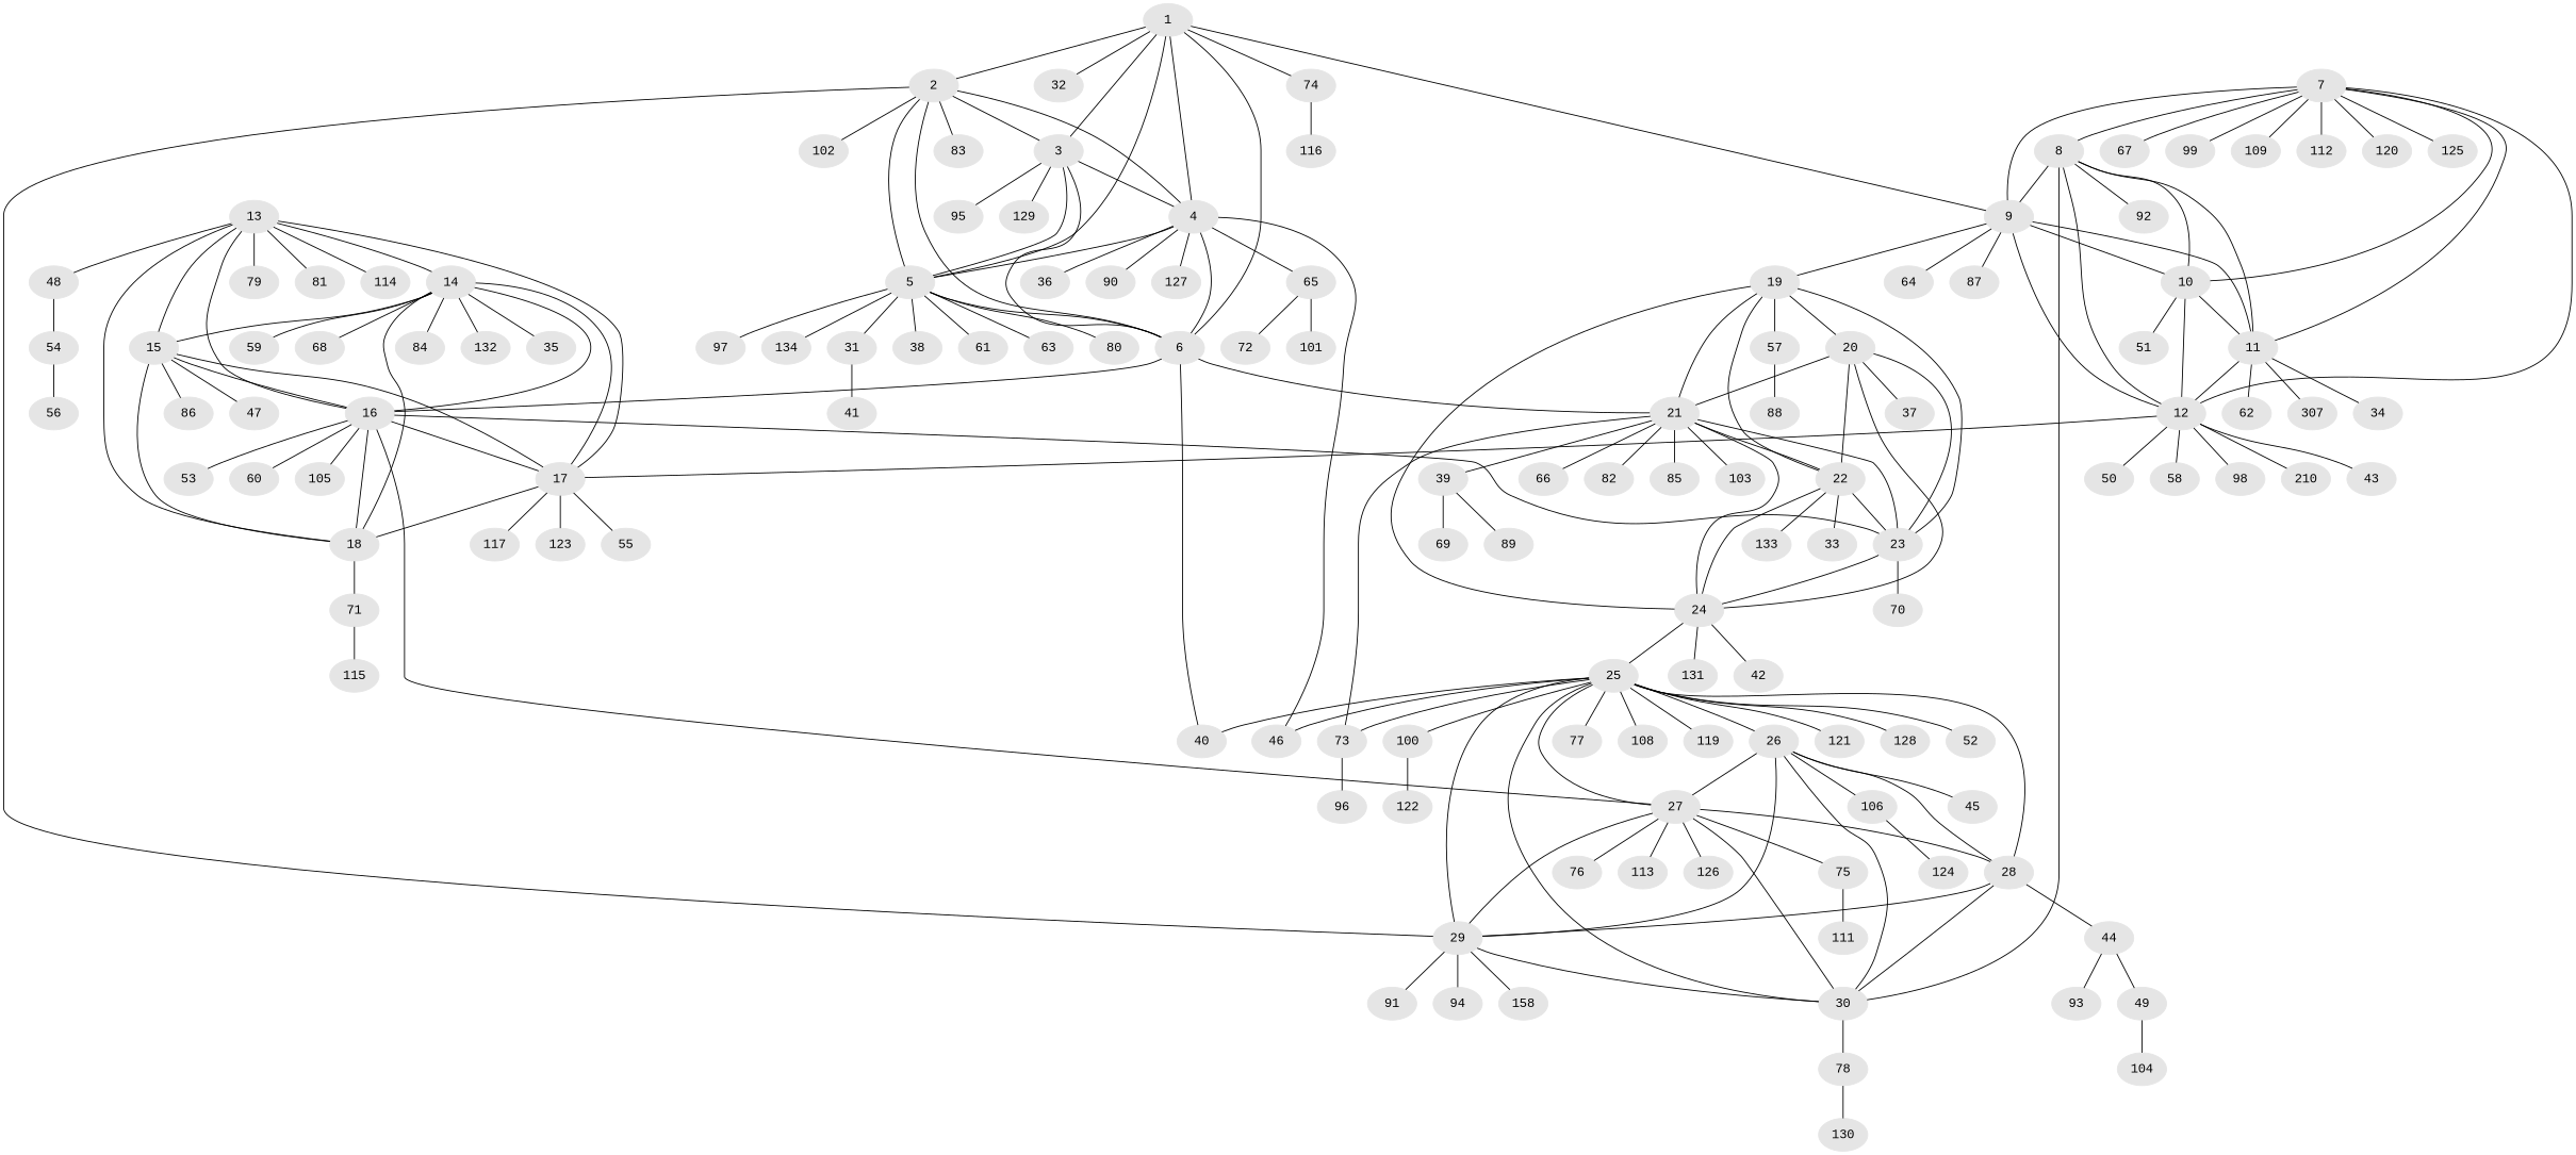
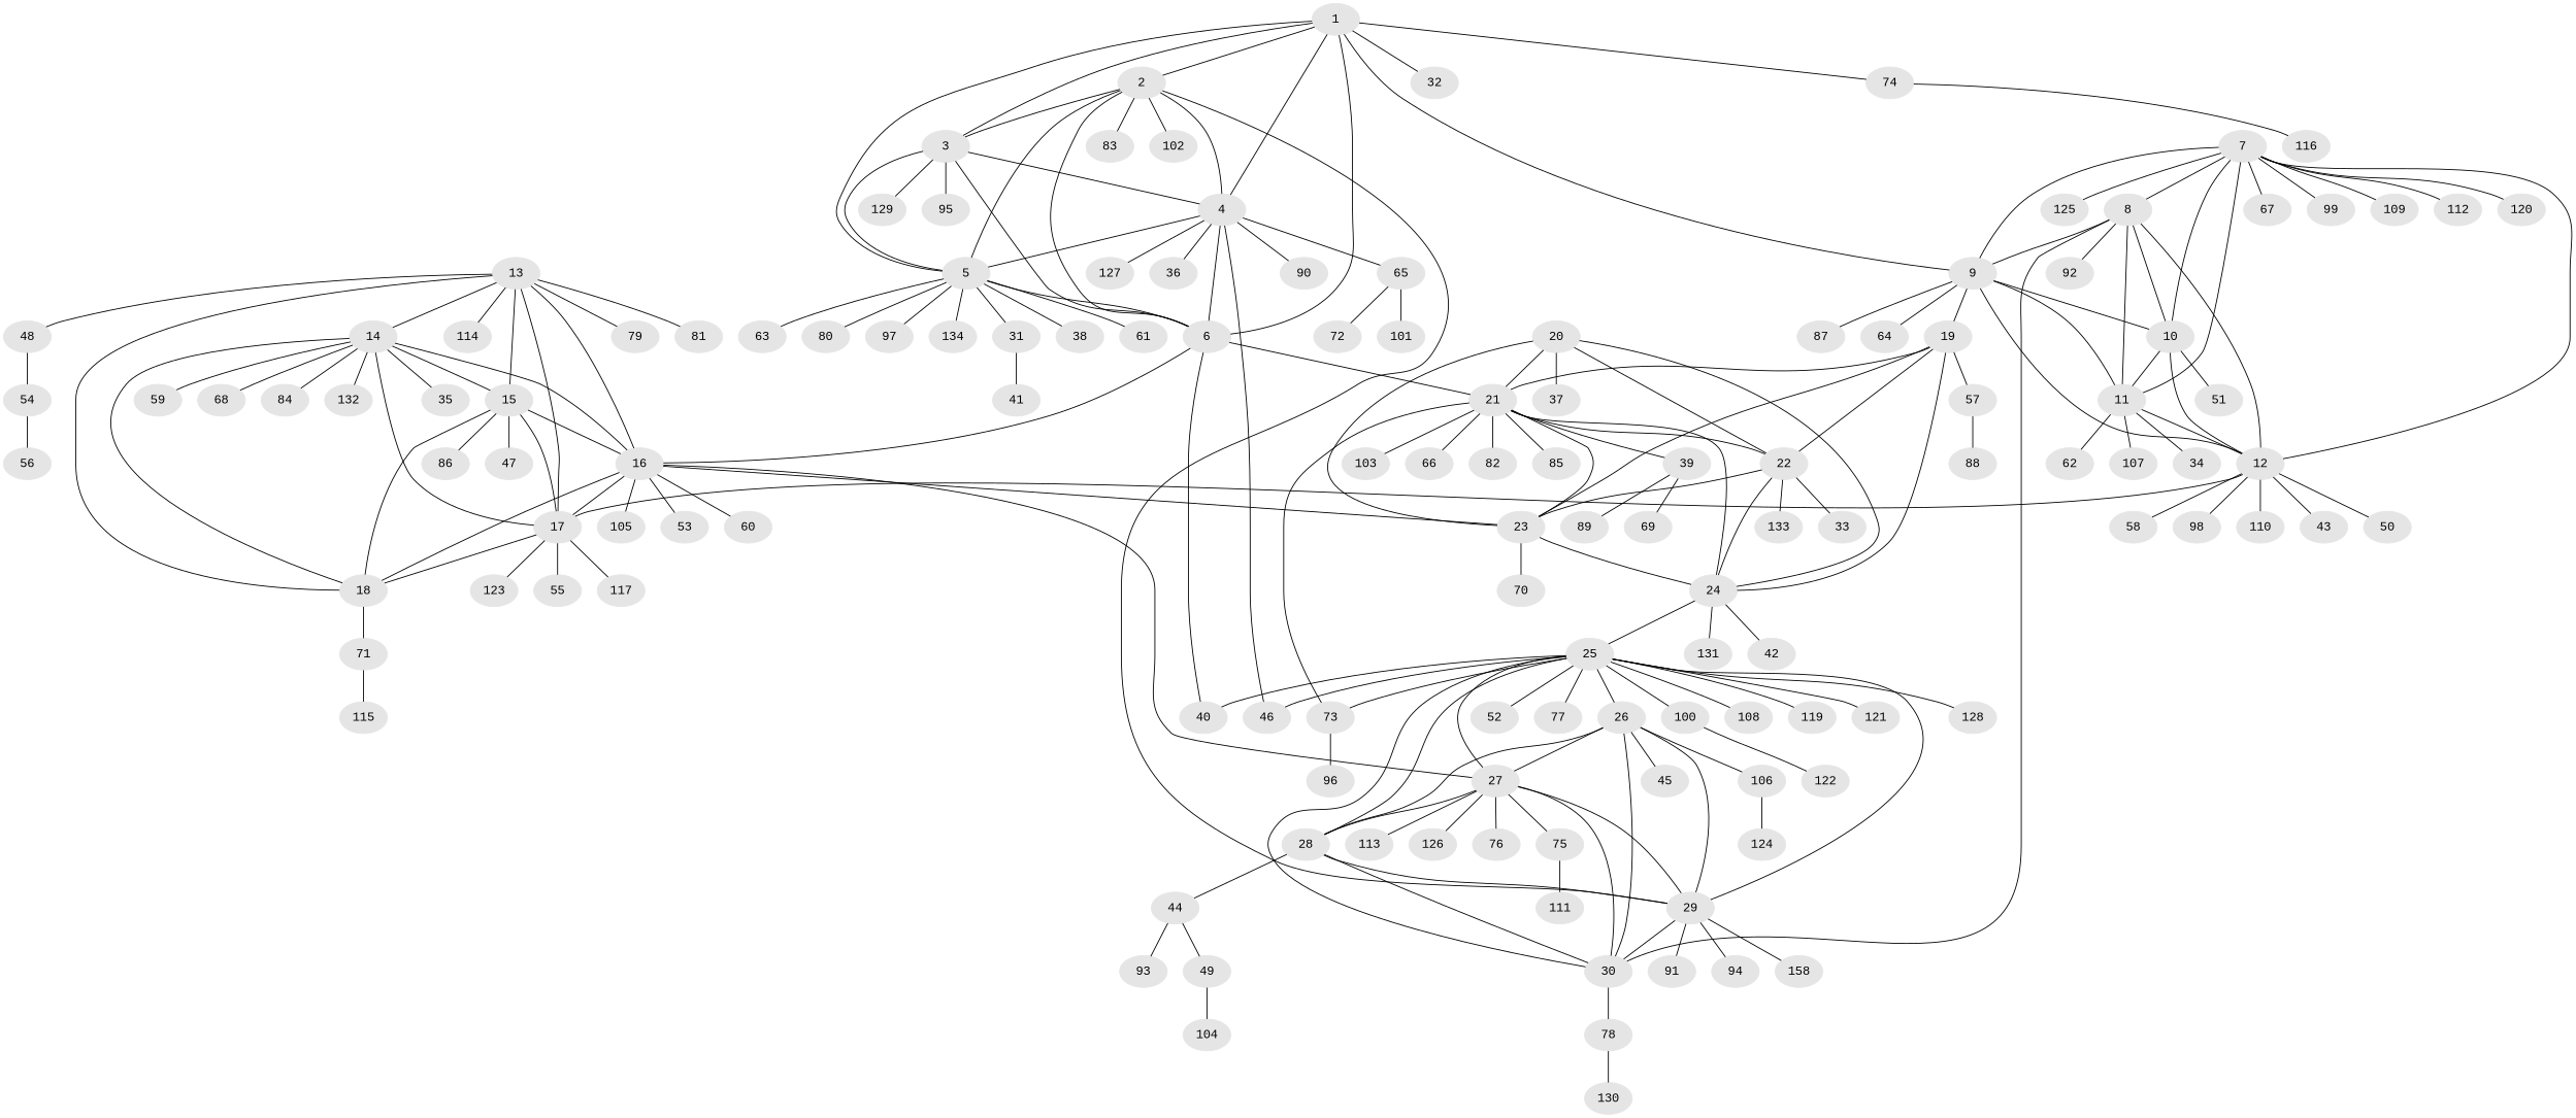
  graph {
    fontname="Liberation Mono"
    node [color=gray90 fontname="Liberation Mono" style=filled]
    edge [fontname="Liberation Mono"]
    1
    2
    3
    4
    5
    6
    9
    32
    74
    29
    83
    102
    95
    129
    36
    46
    65
    90
    127
    31
    38
    61
    63
    80
    97
    134
    16
    21
    40
    10
    11
    12
    19
    64
    87
    116
    30
    91
    94
    n40 [label=158]
    72
    101
    41
    17
    18
    23
    27
    53
    60
    105
    22
    24
    39
    66
    73
    82
    85
    103
    7
    8
    67
    99
    109
    112
    120
    125
    92
    51
    34
    62
-   107 [label=307]
+   107
    43
    50
    58
    98
-   110 [label=210]
+   110
    78
    20
    57
    55
    117
    123
    13
    14
    15
    48
    79
    81
    114
    35
    59
    68
    84
    132
    47
    86
    71
    54
    70
    28
    75
    76
    113
    126
    115
    37
    33
    133
    25
    42
    131
    88
    69
    89
    96
    26
    52
    77
    100
    108
    119
    121
    128
    45
    106
    44
    122
    124
    111
    49
    93
    130
    104
    56
    1 -- 2
    1 -- 3
    1 -- 4
    1 -- 5
    1 -- 6
    1 -- 9
    1 -- 32
    1 -- 74
    2 -- 3
    2 -- 4
    2 -- 5
    2 -- 6
    2 -- 29
    2 -- 83
    2 -- 102
    3 -- 4
    3 -- 5
    3 -- 6
    3 -- 95
    3 -- 129
    4 -- 5
    4 -- 6
    4 -- 36
    4 -- 46
    4 -- 65
    4 -- 90
    4 -- 127
    5 -- 6
    5 -- 31
    5 -- 38
    5 -- 61
    5 -- 63
    5 -- 80
    5 -- 97
    5 -- 134
    6 -- 16
    6 -- 21
    6 -- 40
    9 -- 10
    9 -- 11
    9 -- 12
    9 -- 19
    9 -- 64
    9 -- 87
    74 -- 116
    29 -- 30
    29 -- 91
    29 -- 94
    29 -- n40
    65 -- 72
    65 -- 101
    31 -- 41
    16 -- 17
    16 -- 18
    16 -- 23
    16 -- 27
    16 -- 53
    16 -- 60
    16 -- 105
    21 -- 23
    21 -- 22
    21 -- 24
    21 -- 39
    21 -- 66
    21 -- 73
    21 -- 82
    21 -- 85
    21 -- 103
    10 -- 11
    10 -- 12
    10 -- 51
    11 -- 12
    11 -- 34
    11 -- 62
    11 -- 107
    12 -- 17
    12 -- 43
    12 -- 50
    12 -- 58
    12 -- 98
    12 -- 110
    19 -- 21
    19 -- 23
    19 -- 22
    19 -- 24
-   19 -- 20
    19 -- 57
    30 -- 78
    17 -- 18
    17 -- 55
    17 -- 117
    17 -- 123
    18 -- 71
    23 -- 24
    23 -- 70
    27 -- 29
    27 -- 30
    27 -- 28
    27 -- 75
    27 -- 76
    27 -- 113
    27 -- 126
    22 -- 23
    22 -- 24
    22 -- 33
    22 -- 133
    24 -- 25
    24 -- 42
    24 -- 131
    39 -- 69
    39 -- 89
    73 -- 96
    7 -- 9
    7 -- 10
    7 -- 11
    7 -- 12
    7 -- 8
    7 -- 67
    7 -- 99
    7 -- 109
    7 -- 112
    7 -- 120
    7 -- 125
    8 -- 9
    8 -- 10
    8 -- 11
    8 -- 12
    8 -- 30
    8 -- 92
    78 -- 130
    20 -- 21
    20 -- 23
    20 -- 22
    20 -- 24
    20 -- 37
    57 -- 88
    13 -- 16
    13 -- 17
    13 -- 18
    13 -- 14
    13 -- 15
    13 -- 48
    13 -- 79
    13 -- 81
    13 -- 114
    14 -- 16
    14 -- 17
    14 -- 18
    14 -- 15
    14 -- 35
    14 -- 59
    14 -- 68
    14 -- 84
    14 -- 132
    15 -- 16
    15 -- 17
    15 -- 18
    15 -- 47
    15 -- 86
    48 -- 54
    71 -- 115
    54 -- 56
    28 -- 29
    28 -- 30
    28 -- 44
    75 -- 111
    25 -- 29
    25 -- 46
    25 -- 40
    25 -- 30
    25 -- 27
    25 -- 73
    25 -- 28
    25 -- 26
    25 -- 52
    25 -- 77
    25 -- 100
    25 -- 108
    25 -- 119
    25 -- 121
    25 -- 128
    26 -- 29
    26 -- 30
    26 -- 27
    26 -- 28
    26 -- 45
    26 -- 106
    100 -- 122
    106 -- 124
    44 -- 49
    44 -- 93
    49 -- 104
  }
